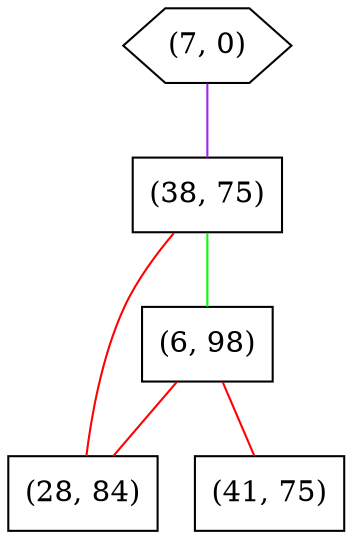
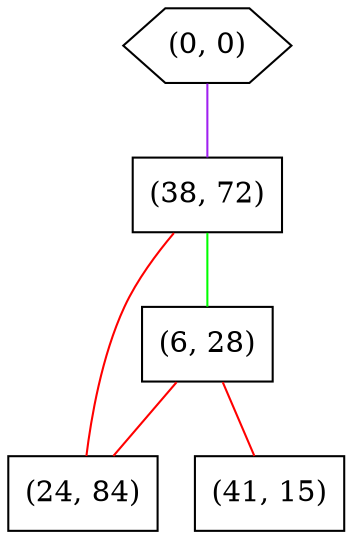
  graph {
    node [shape=box]
    edge [color=red weight=1]
-   "(0, 0)" [shape=hexagon label="(7, 0)"]
-   "(38, 75)"
-   "(28, 84)"
-   "(6, 98)"
-   "(41, 75)"
+   "(0, 0)" [shape=hexagon]
+   "(38, 75)" [label="(38, 72)"]
+   "(28, 84)" [label="(24, 84)"]
+   "(6, 98)" [label="(6, 28)"]
+   "(41, 75)" [label="(41, 15)"]
    "(0, 0)" -- "(38, 75)" [color=purple weight=4]
    "(38, 75)" -- "(28, 84)"
    "(38, 75)" -- "(6, 98)" [color=green weight=2]
    "(6, 98)" -- "(28, 84)"
    "(6, 98)" -- "(41, 75)"
  }
